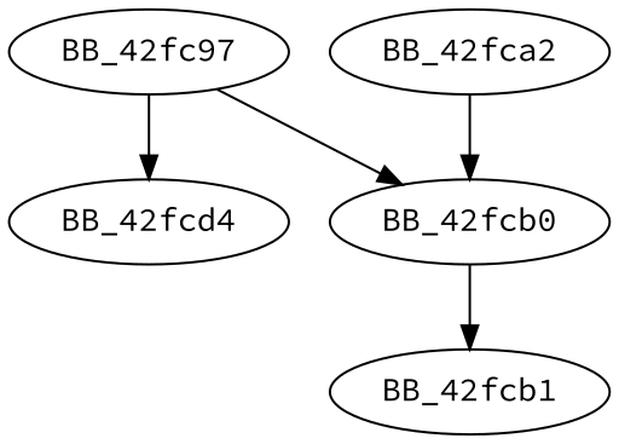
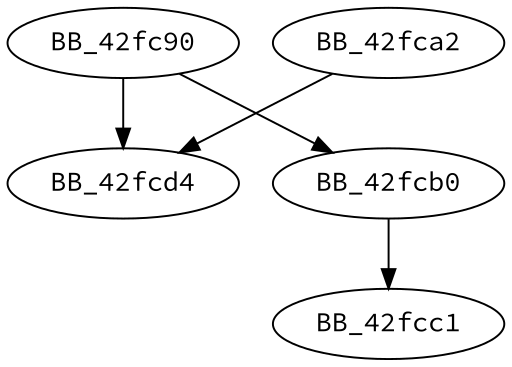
  digraph {
    fontname="Source Code Pro"
    node [fontname="Source Code Pro"]
    edge [fontname="Source Code Pro"]
-   BB_42fc90 [label=BB_42fc97]
+   BB_42fc90
    BB_42fcd4
    BB_42fcb0
    BB_42fca2
-   BB_42fcc1 [label=BB_42fcb1]
+   BB_42fcc1
    BB_42fc90 -> BB_42fcd4
    BB_42fc90 -> BB_42fcb0
    BB_42fcb0 -> BB_42fcc1
-   BB_42fca2 -> BB_42fcb0
+   BB_42fca2 -> BB_42fcd4
  }
